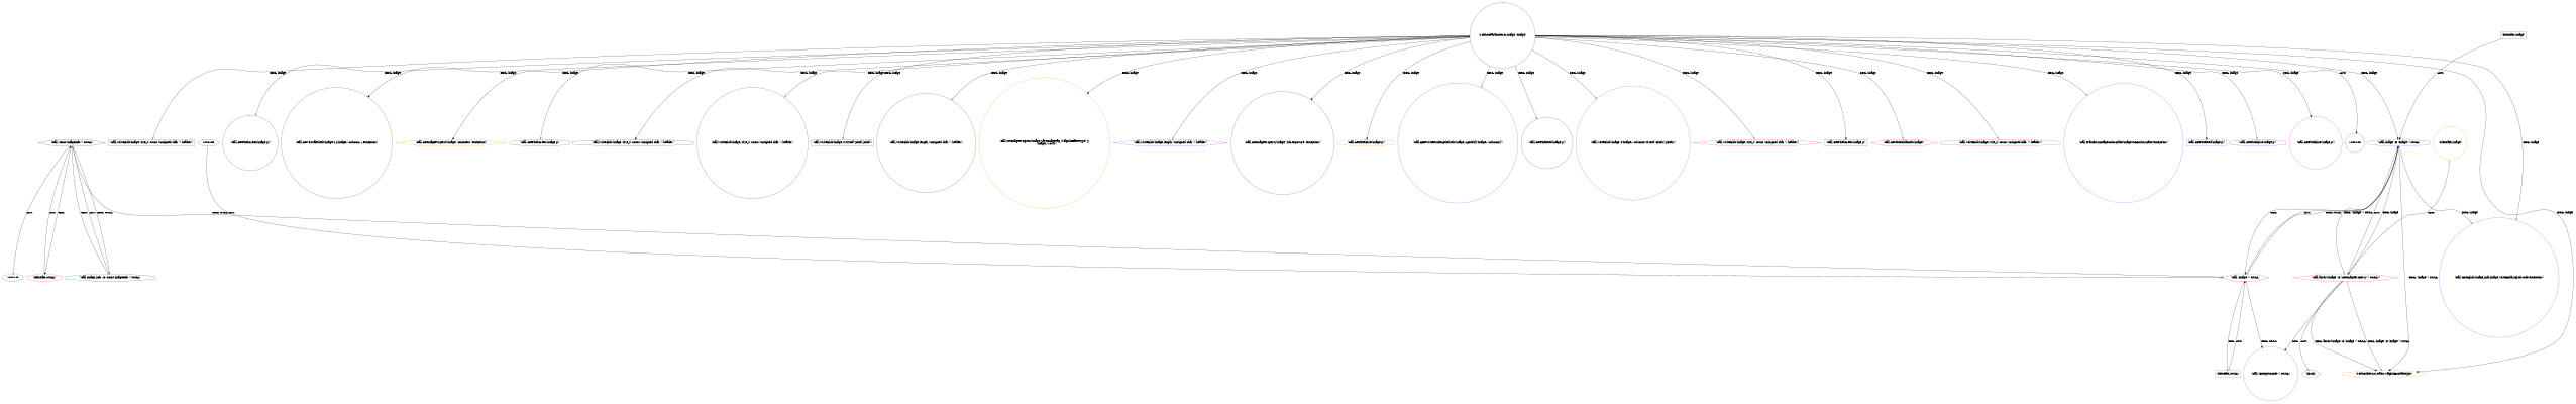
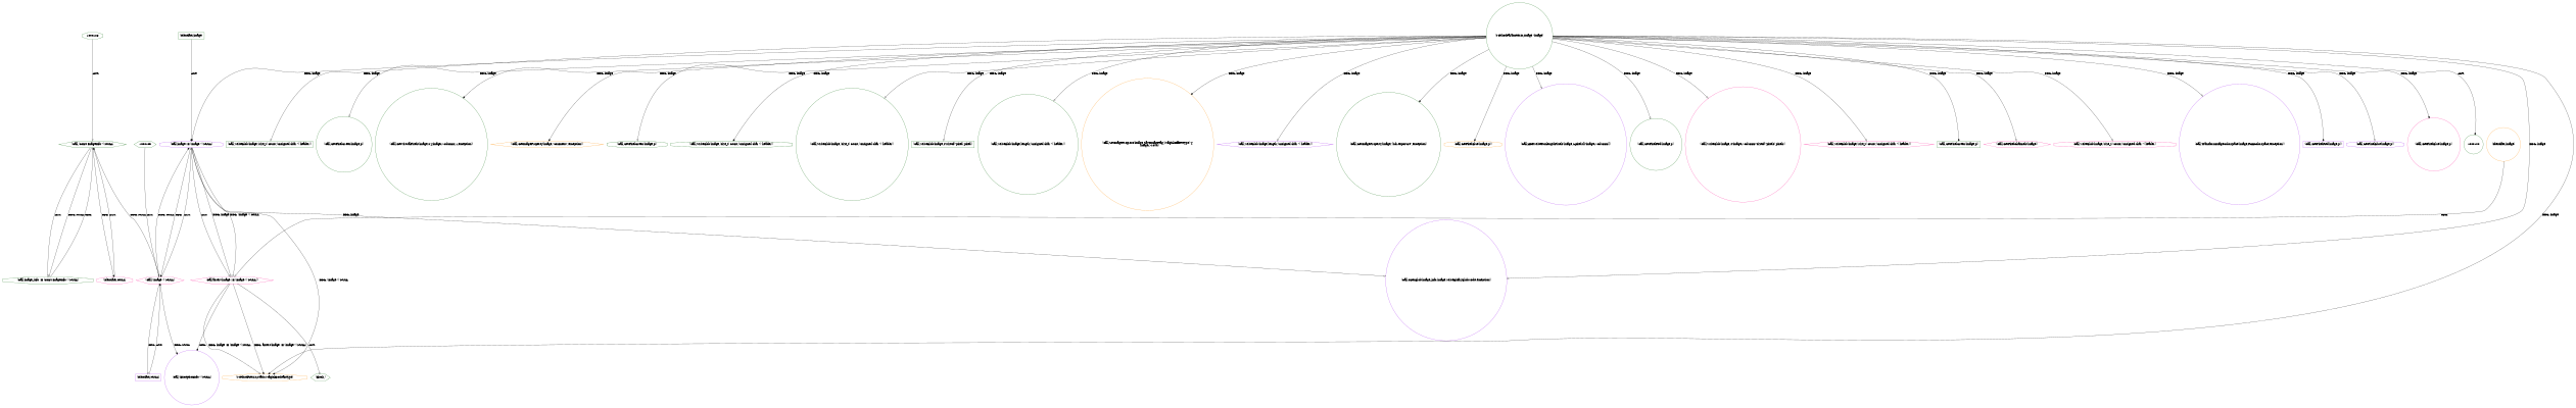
  digraph {
    node [color=darkgreen shape=circle]
    edge [arrowhead=onormal]
-   n1 [color=deeppink label="(Call,assert(image != (GetImageProperty *) NULL))" shape=hexagon]
+   n1 [color=deeppink label="(Call,assert(image != (Image *) NULL))" shape=hexagon]
    n2 [color=darkorange label="(MethodReturn,static MagickBooleanType)" shape=octagon]
    n3 [label="(Block,)" shape=hexagon]
    n4 [color=purple label="(Call,(ExceptionInfo *) NULL)"]
    n5 [color=purple label="(Call,image != (Image *) NULL)" shape=octagon]
    n6 [color=deeppink label="(Call,(Image *) NULL)" shape=hexagon]
    n7 [color=purple label="(Call,OpenBlob(image_info,image,WriteBinaryBlobMode,exception))"]
    n8 [color=purple label="(Identifier,NULL)" shape=box]
    n9 [label="(MethodParameterIn,Image *image)"]
    n10 [label="(Call,WriteBlob(image,(size_t) count,(unsigned char *) header))" shape=box]
    n11 [label="(Call,GetPixelGreen(image,p))"]
    n12 [label="(Call,GetVirtualPixels(image,0,y,image->columns,1,exception))"]
    n13 [color=darkorange label="(Call,GetImageProperty(image,\"comment\",exception))" shape=hexagon]
    n14 [label="(Call,GetPixelGreen(image,p))" shape=octagon]
    n15 [label="(Call,WriteBlob(image,(size_t) count,(unsigned char *) header))" shape=octagon]
    n16 [label="(Call,WriteBlob(image,(size_t) count,(unsigned char *) header))"]
    n17 [label="(Call,WriteBlob(image,4*sizeof(*pixel),pixel))" shape=box]
    n18 [label="(Call,WriteBlob(image,length,(unsigned char *) header))"]
    n19 [color=darkorange label="(Call,SetImageProgress(image,SaveImageTag,(MagickOffsetType) y,\n      image->rows))"]
    n20 [color=purple label="(Call,WriteBlob(image,length,(unsigned char *) header))" shape=hexagon]
    n21 [label="(Call,GetImageProperty(image,\"hdr:exposure\",exception))"]
    n22 [color=darkorange label="(Call,GetPixelBlue(image,p))" shape=octagon]
    n23 [color=purple label="(Call,HDRWriteRunlengthPixels(image,&pixels[i*image->columns]))"]
    n24 [label="(Call,GetPixelRed(image,p))"]
    n25 [color=deeppink label="(Call,WriteBlob(image,4*image->columns*sizeof(*pixels),pixels))"]
    n26 [color=deeppink label="(Call,WriteBlob(image,(size_t) count,(unsigned char *) header))" shape=hexagon]
    n27 [label="(Call,GetPixelGreen(image,p))" shape=box]
    n28 [color=deeppink label="(Call,GetPixelChannels(image))" shape=hexagon]
    n29 [color=deeppink label="(Call,WriteBlob(image,(size_t) count,(unsigned char *) header))" shape=octagon]
    n30 [color=purple label="(Call,TransformImageColorspace(image,RGBColorspace,exception))"]
    n31 [color=purple label="(Call,GetPixelRed(image,p))" shape=box]
    n32 [color=purple label="(Call,GetPixelBlue(image,p))" shape=octagon]
    n33 [color=deeppink label="(Call,GetPixelBlue(image,p))"]
    1000103
    n35 [label="(Call,(const ImageInfo *) NULL)" shape=hexagon]
    n36 [label="(Call,image_info != (const ImageInfo *) NULL)" shape=octagon]
    n37 [color=deeppink label="(Identifier,NULL)" shape=octagon]
    n38 [label="(Identifier,image)" shape=box]
    n39 [color=darkorange label="(Identifier,image)"]
    1000135 [shape=hexagon]
    1000123 [shape=octagon]
    n1 -> n2 [label="DDG: image != (Image *) NULL"]
    n1 -> n2 [arrowhead=diamond label="DDG: assert(image != (Image *) NULL)"]
    n1 -> n3 [label="AST: "]
    n1 -> n4 [arrowhead=diamond label="CFG: "]
    n5 -> n1 [label="AST: "]
    n5 -> n1 [label="DDG: image"]
    n5 -> n1 [label="DDG: (Image *) NULL"]
    n5 -> n2 [arrowhead=diamond label="DDG: (Image *) NULL"]
    n5 -> n6 [arrowhead=diamond label="CFG: "]
    n5 -> n7 [label="DDG: image"]
    n6 -> n4 [arrowhead=diamond label="DDG: NULL"]
    n6 -> n5 [label="AST: "]
    n6 -> n5 [arrowhead=diamond label="DDG: NULL"]
    n6 -> n8 [label="CFG: "]
    n8 -> n6 [arrowhead=diamond label="AST: "]
    n9 -> n2 [arrowhead=diamond label="DDG: image"]
    n9 -> n5 [arrowhead=diamond label="DDG: image"]
    n9 -> n7 [label="DDG: image"]
    n9 -> n10 [label="DDG: image"]
    n9 -> n11 [label="DDG: image"]
    n9 -> n12 [arrowhead=diamond label="DDG: image"]
    n9 -> n13 [arrowhead=diamond label="DDG: image"]
    n9 -> n14 [label="DDG: image"]
    n9 -> n15 [arrowhead=diamond label="DDG: image"]
    n9 -> n16 [label="DDG: image"]
    n9 -> n17 [label="DDG: image"]
    n9 -> n18 [label="DDG: image"]
    n9 -> n19 [arrowhead=diamond label="DDG: image"]
    n9 -> n20 [label="DDG: image"]
    n9 -> n21 [arrowhead=diamond label="DDG: image"]
    n9 -> n22 [arrowhead=diamond label="DDG: image"]
    n9 -> n23 [label="DDG: image"]
    n9 -> n24 [label="DDG: image"]
    n9 -> n25 [label="DDG: image"]
    n9 -> n26 [label="DDG: image"]
    n9 -> n27 [arrowhead=diamond label="DDG: image"]
    n9 -> n28 [label="DDG: image"]
    n9 -> n29 [label="DDG: image"]
    n9 -> n30 [label="DDG: image"]
    n9 -> n31 [arrowhead=diamond label="DDG: image"]
    n9 -> n32 [label="DDG: image"]
    n9 -> n33 [arrowhead=diamond label="DDG: image"]
    n9 -> 1000103 [arrowhead=diamond label="AST: "]
    n35 -> n6 [label="DDG: NULL"]
    n35 -> n36 [label="AST: "]
    n35 -> n36 [label="DDG: NULL"]
    n35 -> n37 [arrowhead=diamond label="CFG: "]
    n36 -> n35 [label="CFG: "]
    n37 -> n35 [arrowhead=diamond label="AST: "]
    n38 -> n5 [arrowhead=diamond label="AST: "]
    n39 -> n1 [label="CFG: "]
    1000135 -> n6 [label="AST: "]
-   n35 -> 1000123 [label="AST: "]
+   1000123 -> n35 [label="AST: "]
  }
